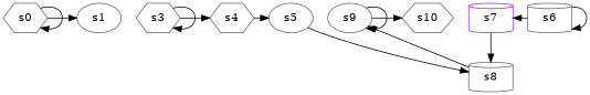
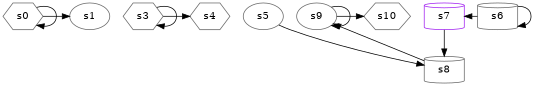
  digraph {
    node [color=gray40 player=0 shape=hexagon]
    edge [constraint="time % 4 == 0"]
    s0
    s1 [player=1 shape=ellipse]
    s3 [player=1]
    s4
    s5 [player=1 shape=ellipse]
    s8 [shape=cylinder]
    s6 [shape=cylinder]
    s7 [color=purple player=1 shape=cylinder]
    s9 [player=1 shape=ellipse]
    s10
    s0 -> s0
    s0 -> s1 [constraint="time == 1 || time == 2 || time == 9 || time == 10"]
    s3 -> s3 [constraint="time % 3 == 0"]
    s3 -> s4
-   s4 -> s5 [constraint="time % 2 == 0"]
    s5 -> s8 [constraint="time == 14 || time == 17"]
    s8 -> s9 [constraint="time == 6 || time == 9"]
    s6 -> s6 [constraint="time % 3 == 0"]
    s6 -> s7 [constraint="time == 1 || time == 5 || time == 7 || time == 19"]
    s7 -> s8 [constraint=""]
    s9 -> s9
    s9 -> s10 [constraint="time == 0 || time == 8 || time == 9 || time == 11 || time == 14"]
  }
